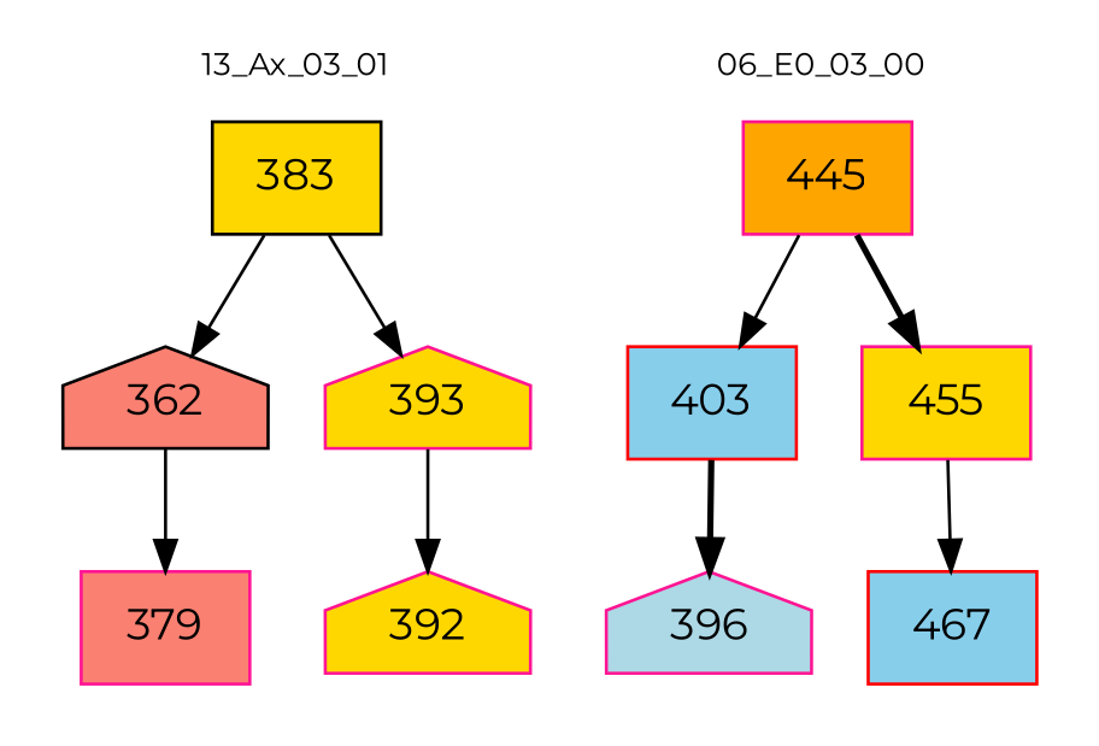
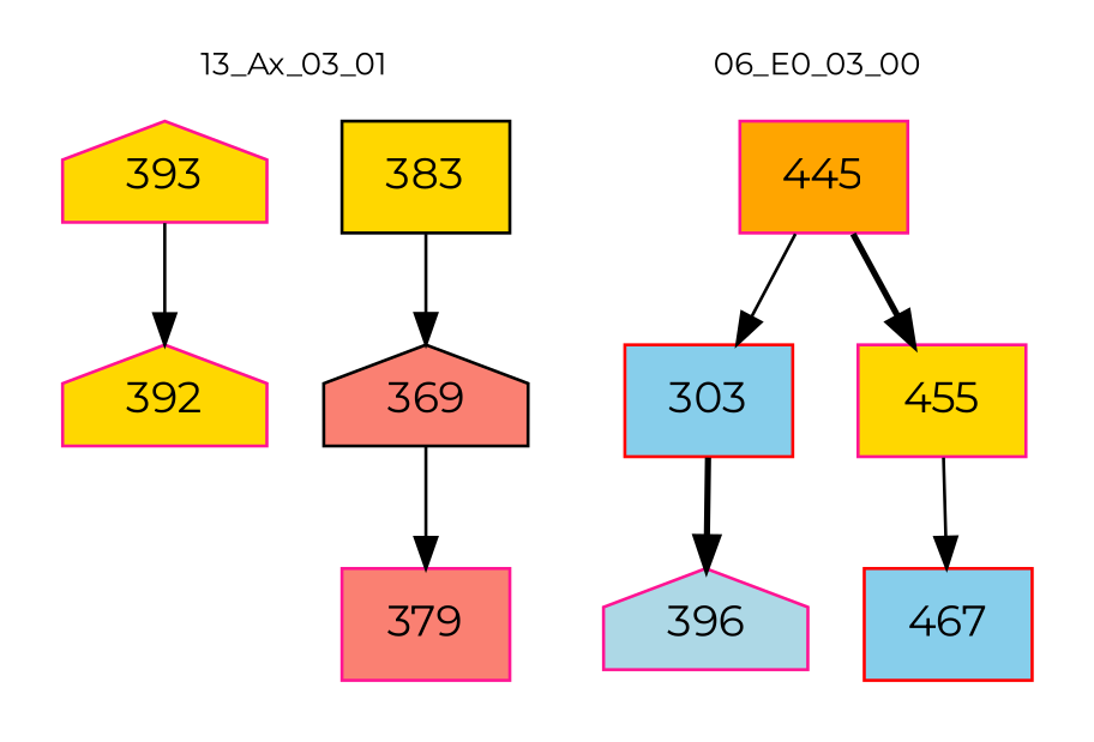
  digraph {
    fontname=Montserrat
    node [color=deeppink fillcolor=gold fontname=Montserrat shape=box style=filled]
    edge [color=black fontname=Montserrat style=solid]
    n1 [color=black label=383]
-   n2 [color=black fillcolor=salmon label=362 shape=house]
+   n2 [color=black fillcolor=salmon label=369 shape=house]
    n3 [label=393 shape=house]
    n4 [fillcolor=salmon label=379]
    n5 [label=392 shape=house]
    n6 [fillcolor=orange label=445]
-   n7 [color=red fillcolor=skyblue label=403]
+   n7 [color=red fillcolor=skyblue label=303]
    n8 [label=455]
    n9 [fillcolor=lightblue label=396 shape=house]
    n10 [color=red fillcolor=skyblue label=467]
    subgraph cluster_1 {
      color=white
      fontsize=10
      label="13_Ax_03_01"
      n1
      n2
      n3
      n4
      n5
    }
    subgraph cluster_2 {
      color=white
      fontsize=10
      label="06_E0_03_00"
      n6
      n7
      n8
      n9
      n10
    }
    n1 -> n2
-   n1 -> n3
    n2 -> n4
    n3 -> n5
    n6 -> n7
    n6 -> n8 [style=bold]
    n7 -> n9 [style=bold]
    n8 -> n10
  }
